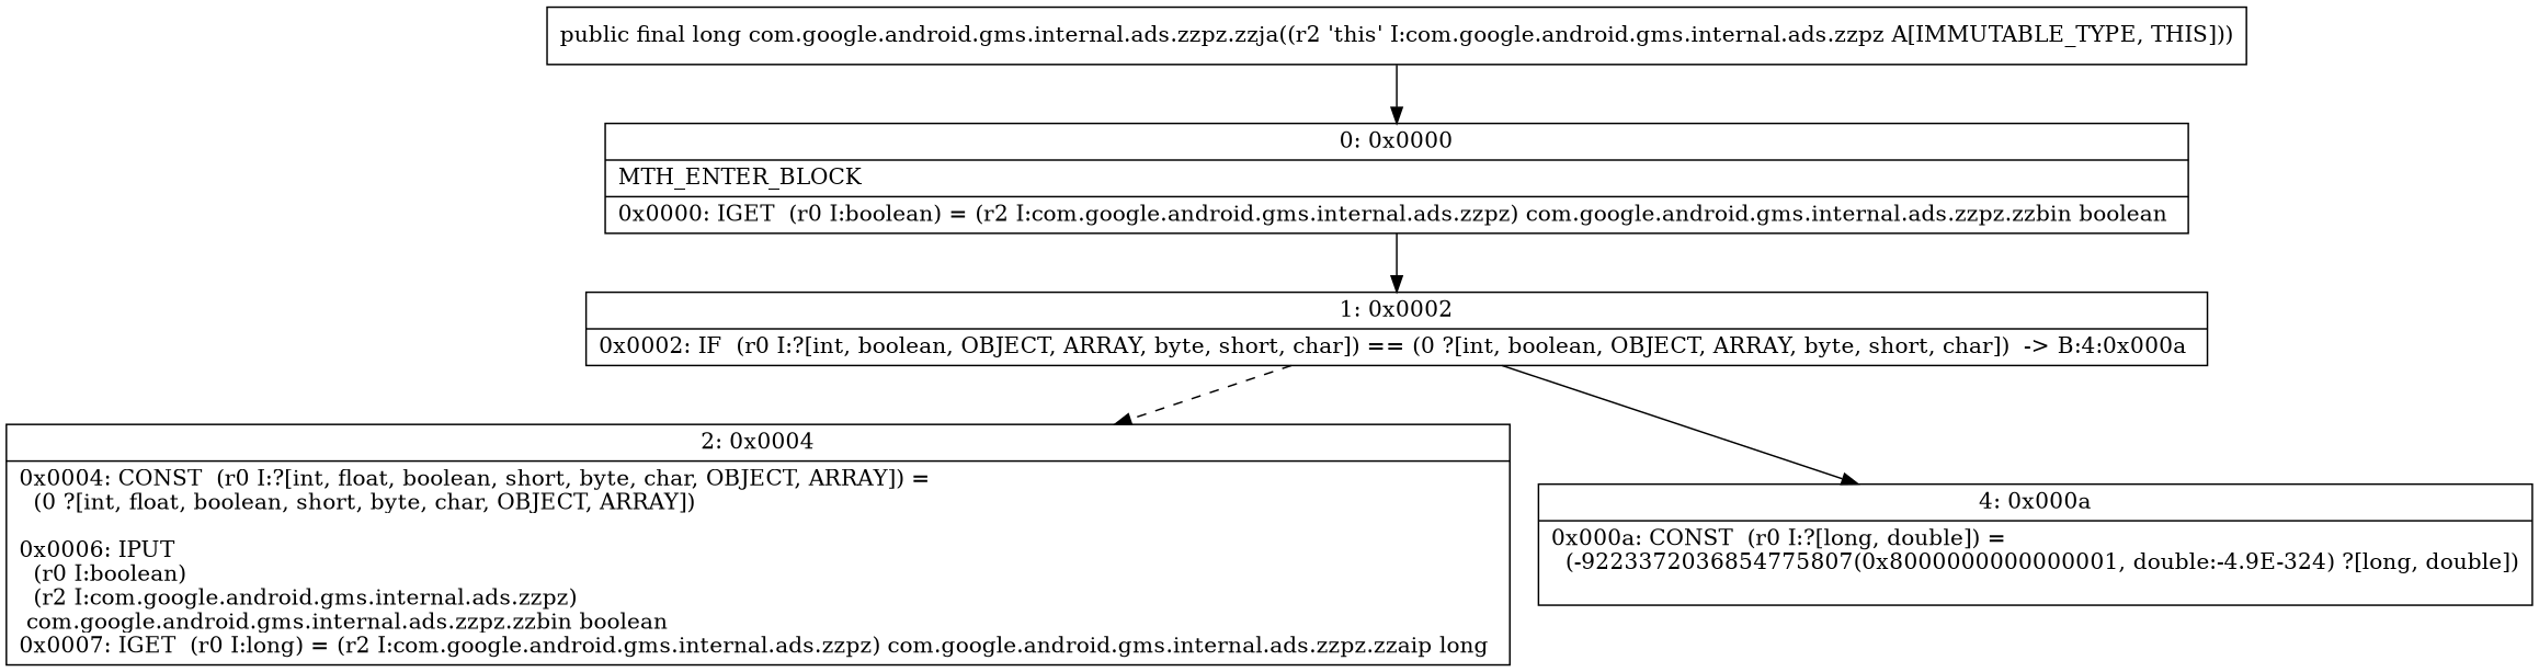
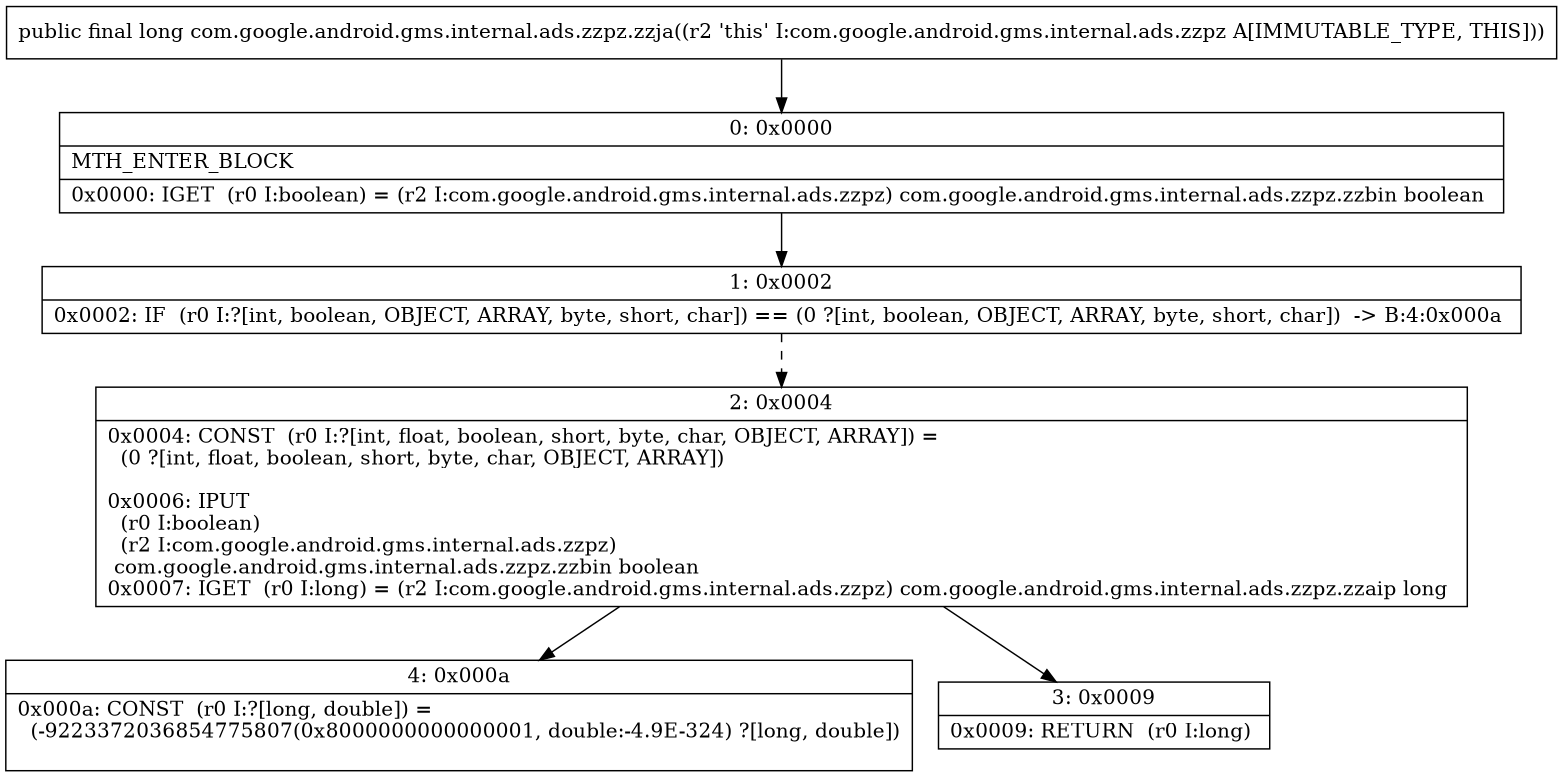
  digraph {
    node [shape=record]
    n1 [label="{0\:\ 0x0000|MTH_ENTER_BLOCK\l|0x0000: IGET  (r0 I:boolean) = (r2 I:com.google.android.gms.internal.ads.zzpz) com.google.android.gms.internal.ads.zzpz.zzbin boolean \l}"]
    n2 [label="{1\:\ 0x0002|0x0002: IF  (r0 I:?[int, boolean, OBJECT, ARRAY, byte, short, char]) == (0 ?[int, boolean, OBJECT, ARRAY, byte, short, char])  \-\> B:4:0x000a \l}"]
    n3 [label="{2\:\ 0x0004|0x0004: CONST  (r0 I:?[int, float, boolean, short, byte, char, OBJECT, ARRAY]) = \l  (0 ?[int, float, boolean, short, byte, char, OBJECT, ARRAY])\l \l0x0006: IPUT  \l  (r0 I:boolean)\l  (r2 I:com.google.android.gms.internal.ads.zzpz)\l com.google.android.gms.internal.ads.zzpz.zzbin boolean \l0x0007: IGET  (r0 I:long) = (r2 I:com.google.android.gms.internal.ads.zzpz) com.google.android.gms.internal.ads.zzpz.zzaip long \l}"]
    n4 [label="{4\:\ 0x000a|0x000a: CONST  (r0 I:?[long, double]) = \l  (\-9223372036854775807(0x8000000000000001, double:\-4.9E\-324) ?[long, double])\l \l}"]
+   n5 [label="{3\:\ 0x0009|0x0009: RETURN  (r0 I:long) \l}"]
    n6 [label="{public final long com.google.android.gms.internal.ads.zzpz.zzja((r2 'this' I:com.google.android.gms.internal.ads.zzpz A[IMMUTABLE_TYPE, THIS])) }"]
    n1 -> n2
    n2 -> n3 [style=dashed]
-   n2 -> n4
+   n3 -> n4
+   n3 -> n5
    n6 -> n1
  }
